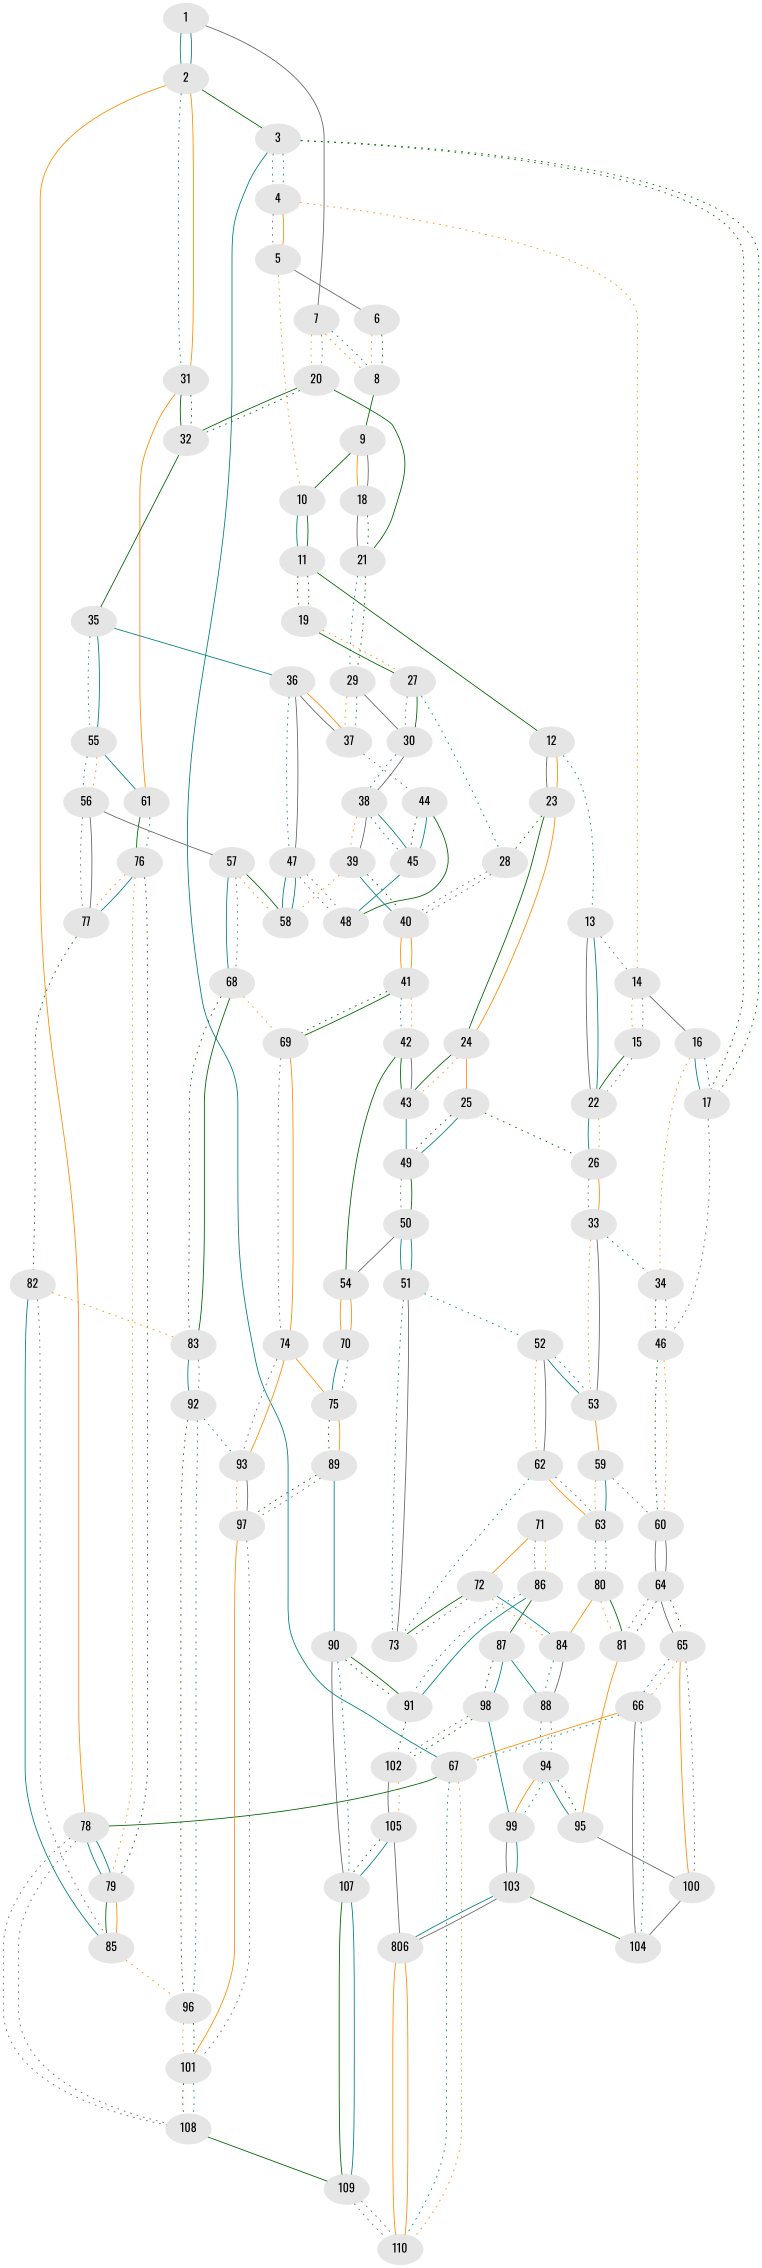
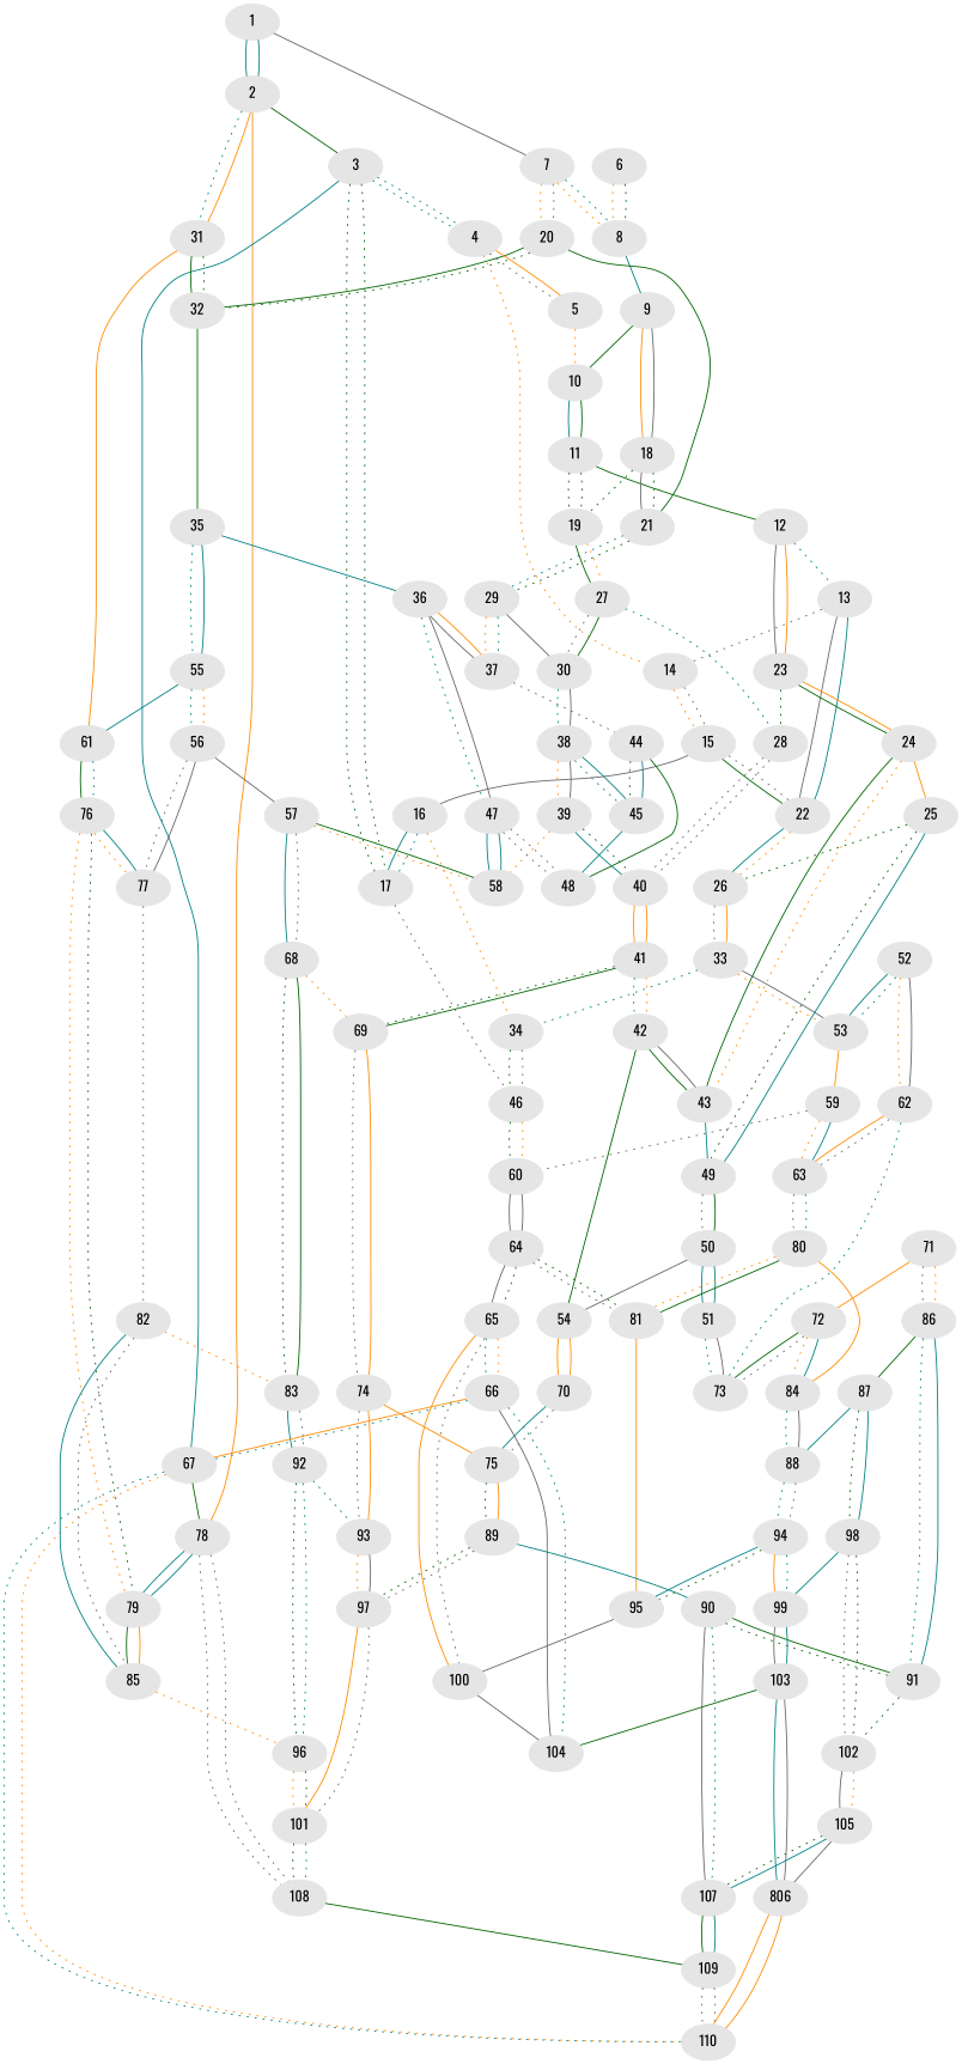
  graph {
    fontname=Oswald
    node [color=gray90 fontname=Oswald style=filled]
    edge [color=teal fontname=Oswald style=dotted]
    1
    2
    7
    3
    31
    78
    8
    20
    4
    17
    67
    32
    61
    79
    108
    5
    14
    46
    110
    6
    10
    15
    11
    9
    21
    18
    19
    12
    13
    23
    27
    22
    24
    28
    26
    16
    34
    60
    29
    30
    35
    37
    33
    25
    43
    40
    49
    50
    53
    38
    41
    44
    39
    45
    76
    36
    55
    59
    47
    56
    58
    48
    42
    69
    54
    74
    70
    64
    51
    52
    73
    62
    63
    75
    57
    77
    68
    82
    83
    80
    65
    81
    84
    66
    100
    95
    104
    92
    93
    71
    72
    86
    89
    87
    91
    88
    97
    90
    85
    109
    96
    94
    101
    98
    102
    99
    107
    105
    103
    n110 [label=806]
    1 -- 2 [style=solid]
    1 -- 2 [style=solid]
    1 -- 7 [color=gray40 style=solid]
    2 -- 3 [color=darkgreen style=solid]
    2 -- 31
    2 -- 31 [color=darkorange style=solid]
    2 -- 78 [color=darkorange style=solid]
    7 -- 8 [color=darkorange]
    7 -- 8
    7 -- 20 [color=darkorange]
    7 -- 20 [color=gray40]
    3 -- 4
    3 -- 4
    3 -- 17 [color=darkgreen]
    3 -- 17 [color=darkgreen]
    3 -- 67 [style=solid]
    31 -- 32 [color=darkgreen style=solid]
    31 -- 32 [color=darkgreen]
    31 -- 61 [color=darkorange style=solid]
    78 -- 79 [style=solid]
    78 -- 79 [style=solid]
    78 -- 108 [color=gray40]
    78 -- 108 [color=gray40]
-   8 -- 9 [color=darkgreen style=solid]
+   8 -- 9 [style=solid]
    20 -- 32 [color=darkgreen style=solid]
    20 -- 32 [color=darkgreen]
    20 -- 21 [color=darkgreen style=solid]
    4 -- 5 [color=gray40]
    4 -- 5 [color=darkorange style=solid]
    4 -- 14 [color=darkorange]
    17 -- 46 [color=gray40]
    67 -- 78 [color=darkgreen style=solid]
    67 -- 110
    67 -- 110 [color=darkorange]
    32 -- 35 [color=darkgreen style=solid]
    61 -- 76 [color=darkgreen style=solid]
    61 -- 76
    79 -- 85 [color=darkgreen style=solid]
    79 -- 85 [color=darkorange style=solid]
    108 -- 109 [color=darkgreen style=solid]
-   5 -- 6 [color=gray40 style=solid]
    5 -- 10 [color=darkorange]
    14 -- 15 [color=darkorange]
    14 -- 15 [color=gray40]
    46 -- 60 [color=darkgreen]
    46 -- 60 [color=darkorange]
    6 -- 8 [color=darkorange]
    6 -- 8 [color=darkgreen]
    10 -- 11 [style=solid]
    10 -- 11 [color=darkgreen style=solid]
    15 -- 22 [color=darkgreen style=solid]
    15 -- 22 [color=gray40]
-   14 -- 16 [color=gray40 style=solid]
+   15 -- 16 [color=gray40 style=solid]
    11 -- 19 [color=darkgreen]
    11 -- 19 [color=darkgreen]
    11 -- 12 [color=darkgreen style=solid]
    9 -- 10 [color=darkgreen style=solid]
    9 -- 18 [color=darkorange style=solid]
    9 -- 18 [color=gray40 style=solid]
    21 -- 29
    21 -- 29 [color=darkgreen]
    18 -- 21 [color=gray40 style=solid]
    18 -- 21 [color=darkgreen]
+   18 -- 19 [color=darkgreen]
    19 -- 27 [color=darkgreen style=solid]
    19 -- 27 [color=darkorange]
    12 -- 13
    12 -- 23 [color=gray40 style=solid]
    12 -- 23 [color=darkorange style=solid]
    13 -- 14 [color=gray40]
    13 -- 22 [color=gray40 style=solid]
    13 -- 22 [style=solid]
    23 -- 24 [color=darkgreen style=solid]
    23 -- 24 [color=darkorange style=solid]
    23 -- 28 [color=darkgreen]
    27 -- 28
    27 -- 30 [color=gray40]
    27 -- 30 [color=darkgreen style=solid]
    22 -- 26 [style=solid]
    22 -- 26 [color=darkorange]
    24 -- 25 [color=darkorange style=solid]
    24 -- 43 [color=darkgreen style=solid]
    24 -- 43 [color=darkorange]
    28 -- 40 [color=gray40]
    28 -- 40 [color=gray40]
    26 -- 33 [color=gray40]
    26 -- 33 [color=darkorange style=solid]
    16 -- 17 [style=solid]
    16 -- 17
    16 -- 34 [color=darkorange]
    34 -- 46 [color=darkgreen]
    34 -- 46 [color=gray40]
    60 -- 64 [color=gray40 style=solid]
    60 -- 64 [color=gray40 style=solid]
    29 -- 30 [color=gray40 style=solid]
    29 -- 37 [color=darkorange]
    29 -- 37
    30 -- 38
    30 -- 38 [color=gray40 style=solid]
    35 -- 36 [style=solid]
    35 -- 55
    35 -- 55 [style=solid]
    37 -- 44 [color=gray40]
    33 -- 34
    33 -- 53 [color=darkorange]
    33 -- 53 [color=gray40 style=solid]
    25 -- 26 [color=darkgreen]
    25 -- 49 [color=darkgreen]
    25 -- 49 [style=solid]
    43 -- 49 [style=solid]
    40 -- 41 [color=darkorange style=solid]
    40 -- 41 [color=darkorange style=solid]
    49 -- 50 [color=gray40]
    49 -- 50 [color=darkgreen style=solid]
    50 -- 54 [color=gray40 style=solid]
    50 -- 51 [style=solid]
    50 -- 51 [style=solid]
    53 -- 59 [color=darkorange style=solid]
    38 -- 39 [color=darkorange]
    38 -- 39 [color=gray40 style=solid]
    38 -- 45
    38 -- 45 [style=solid]
    41 -- 42
    41 -- 42 [color=darkorange]
    41 -- 69 [color=darkgreen]
    41 -- 69 [color=darkgreen style=solid]
    44 -- 45 [color=darkgreen]
    44 -- 45 [style=solid]
    44 -- 48 [color=darkgreen style=solid]
    39 -- 40 [style=solid]
    39 -- 40 [color=darkgreen]
    39 -- 58 [color=darkorange]
    45 -- 48 [style=solid]
    76 -- 79 [color=darkorange]
    76 -- 79 [color=darkgreen]
    76 -- 77 [color=darkorange]
    76 -- 77 [style=solid]
    36 -- 37 [color=gray40 style=solid]
    36 -- 37 [color=darkorange style=solid]
    36 -- 47
    36 -- 47 [color=gray40 style=solid]
    55 -- 61 [style=solid]
    55 -- 56
    55 -- 56 [color=darkorange]
    59 -- 60 [color=gray40]
    59 -- 63 [color=darkorange]
    59 -- 63 [style=solid]
    47 -- 58 [style=solid]
    47 -- 58 [style=solid]
    47 -- 48 [color=gray40]
    47 -- 48 [color=gray40]
    56 -- 57 [color=gray40 style=solid]
    56 -- 77 [color=gray40]
    56 -- 77 [color=gray40 style=solid]
    42 -- 43 [color=darkgreen style=solid]
    42 -- 43 [color=gray40 style=solid]
    42 -- 54 [color=darkgreen style=solid]
    69 -- 74 [color=gray40]
    69 -- 74 [color=darkorange style=solid]
    54 -- 70 [color=darkorange style=solid]
    54 -- 70 [color=darkorange style=solid]
    74 -- 75 [color=darkorange style=solid]
    74 -- 93 [color=gray40]
    74 -- 93 [color=darkorange style=solid]
    70 -- 75 [style=solid]
    70 -- 75 [color=gray40]
    64 -- 65 [color=gray40 style=solid]
    64 -- 65 [color=darkgreen]
    64 -- 81 [color=gray40]
    64 -- 81 [color=darkgreen]
-   51 -- 52
    51 -- 73
    51 -- 73 [color=gray40 style=solid]
    52 -- 53 [style=solid]
    52 -- 53
    52 -- 62 [color=darkorange]
    52 -- 62 [color=gray40 style=solid]
    62 -- 73
    62 -- 63 [color=darkorange style=solid]
    62 -- 63 [color=gray40]
    63 -- 80 [color=gray40]
    63 -- 80
    75 -- 89 [color=darkgreen]
    75 -- 89 [color=darkorange style=solid]
    57 -- 58 [color=darkorange]
    57 -- 58 [color=darkgreen style=solid]
    57 -- 68 [style=solid]
    57 -- 68 [color=gray40]
-   77 -- 82 [color=darkgreen]
+   77 -- 82 [color=gray40]
    68 -- 69 [color=darkorange]
    68 -- 83 [color=darkgreen]
    68 -- 83 [color=darkgreen style=solid]
    82 -- 83 [color=darkorange]
    82 -- 85 [style=solid]
    82 -- 85 [color=gray40]
    83 -- 92 [style=solid]
    83 -- 92 [color=gray40]
    80 -- 81 [color=darkorange]
    80 -- 81 [color=darkgreen style=solid]
    80 -- 84 [color=darkorange style=solid]
    65 -- 66
    65 -- 66 [color=darkorange]
    65 -- 100 [color=darkorange style=solid]
    65 -- 100 [color=gray40]
    81 -- 95 [color=darkorange style=solid]
    84 -- 88
    84 -- 88 [color=gray40 style=solid]
    66 -- 67 [color=darkorange style=solid]
    66 -- 67
    66 -- 104 [color=gray40 style=solid]
    66 -- 104
    100 -- 104 [color=gray40 style=solid]
    95 -- 100 [color=gray40 style=solid]
    92 -- 93
    92 -- 96 [color=darkgreen]
    92 -- 96
    93 -- 97 [color=darkorange]
    93 -- 97 [color=gray40 style=solid]
    71 -- 72 [color=darkorange style=solid]
    71 -- 86 [color=gray40]
    71 -- 86 [color=darkorange]
    72 -- 73 [color=darkgreen style=solid]
    72 -- 73 [color=gray40]
    72 -- 84 [color=darkorange]
    72 -- 84 [style=solid]
    86 -- 87 [color=darkgreen style=solid]
    86 -- 91
    86 -- 91 [style=solid]
    89 -- 97 [color=darkgreen]
    89 -- 97 [color=gray40]
    89 -- 90 [style=solid]
    87 -- 88 [style=solid]
    87 -- 98 [color=darkgreen]
    87 -- 98 [style=solid]
    91 -- 102 [color=darkgreen]
    88 -- 94
    88 -- 94 [color=gray40]
    97 -- 101 [color=darkorange style=solid]
    97 -- 101 [color=gray40]
    90 -- 91 [color=darkgreen]
    90 -- 91 [color=darkgreen style=solid]
    90 -- 107 [color=gray40 style=solid]
    90 -- 107
    85 -- 96 [color=darkorange]
    109 -- 110 [color=gray40]
    109 -- 110 [color=gray40]
    96 -- 101 [color=darkorange]
    96 -- 101 [color=darkgreen]
    94 -- 95 [style=solid]
    94 -- 95 [color=darkgreen]
    94 -- 99 [color=darkorange style=solid]
    94 -- 99
    101 -- 108 [color=darkgreen]
    101 -- 108
    98 -- 102 [color=gray40]
    98 -- 102 [color=darkgreen]
    98 -- 99 [style=solid]
    102 -- 105 [color=gray40 style=solid]
    102 -- 105 [color=darkorange]
    99 -- 103 [color=gray40 style=solid]
    99 -- 103 [style=solid]
    107 -- 109 [color=darkgreen style=solid]
    107 -- 109 [style=solid]
    105 -- 107 [color=darkgreen]
    105 -- 107 [style=solid]
    105 -- n110 [color=gray40 style=solid]
    103 -- 104 [color=darkgreen style=solid]
    103 -- n110 [style=solid]
    103 -- n110 [color=gray40 style=solid]
    n110 -- 110 [color=darkorange style=solid]
    n110 -- 110 [color=darkorange style=solid]
  }
